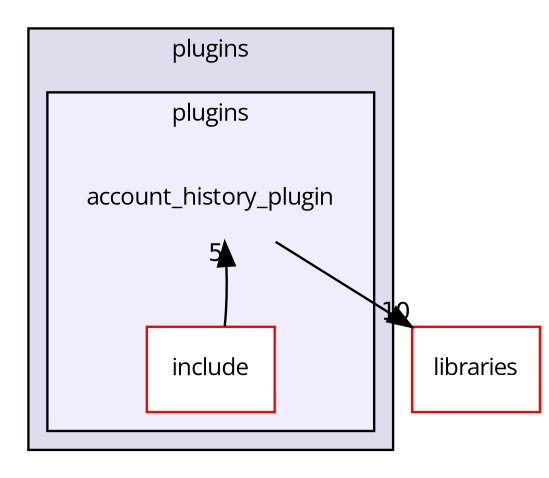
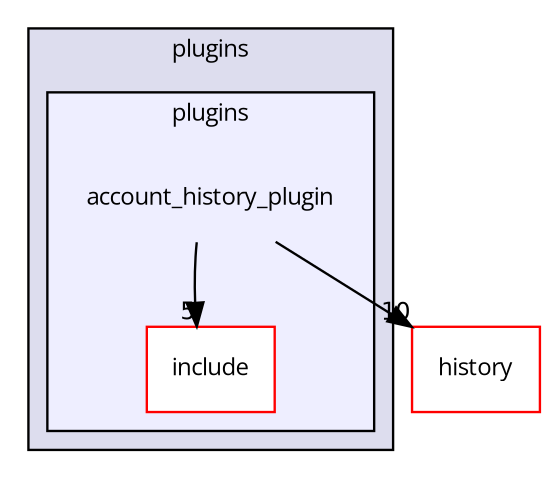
  digraph {
    compound=true
    fontname="Open Sans"
    node [fontname="Open Sans" fontsize=10 shape=box color=red fillcolor=white style=filled]
    edge [fontname="Open Sans" labeldistance=1.5 labelfontname=Helvetica labelfontsize=10]
    n1 [label=account_history_plugin shape=plaintext color="" fillcolor="" style=""]
    n2 [label=include]
-   n3 [label=libraries]
+   n3 [label=history]
    subgraph cluster_1 {
      bgcolor="#ddddee"
      fontsize=10
      label=plugins
      pencolor=black
      subgraph cluster_2 {
        bgcolor="#eeeeff"
        fontsize=10
        label=plugins
        pencolor=black
        n1
        n2
      }
    }
-   n2 -> n1 [headlabel=5]
+   n1 -> n2 [headlabel=5]
    n1 -> n3 [headlabel=10]
  }
